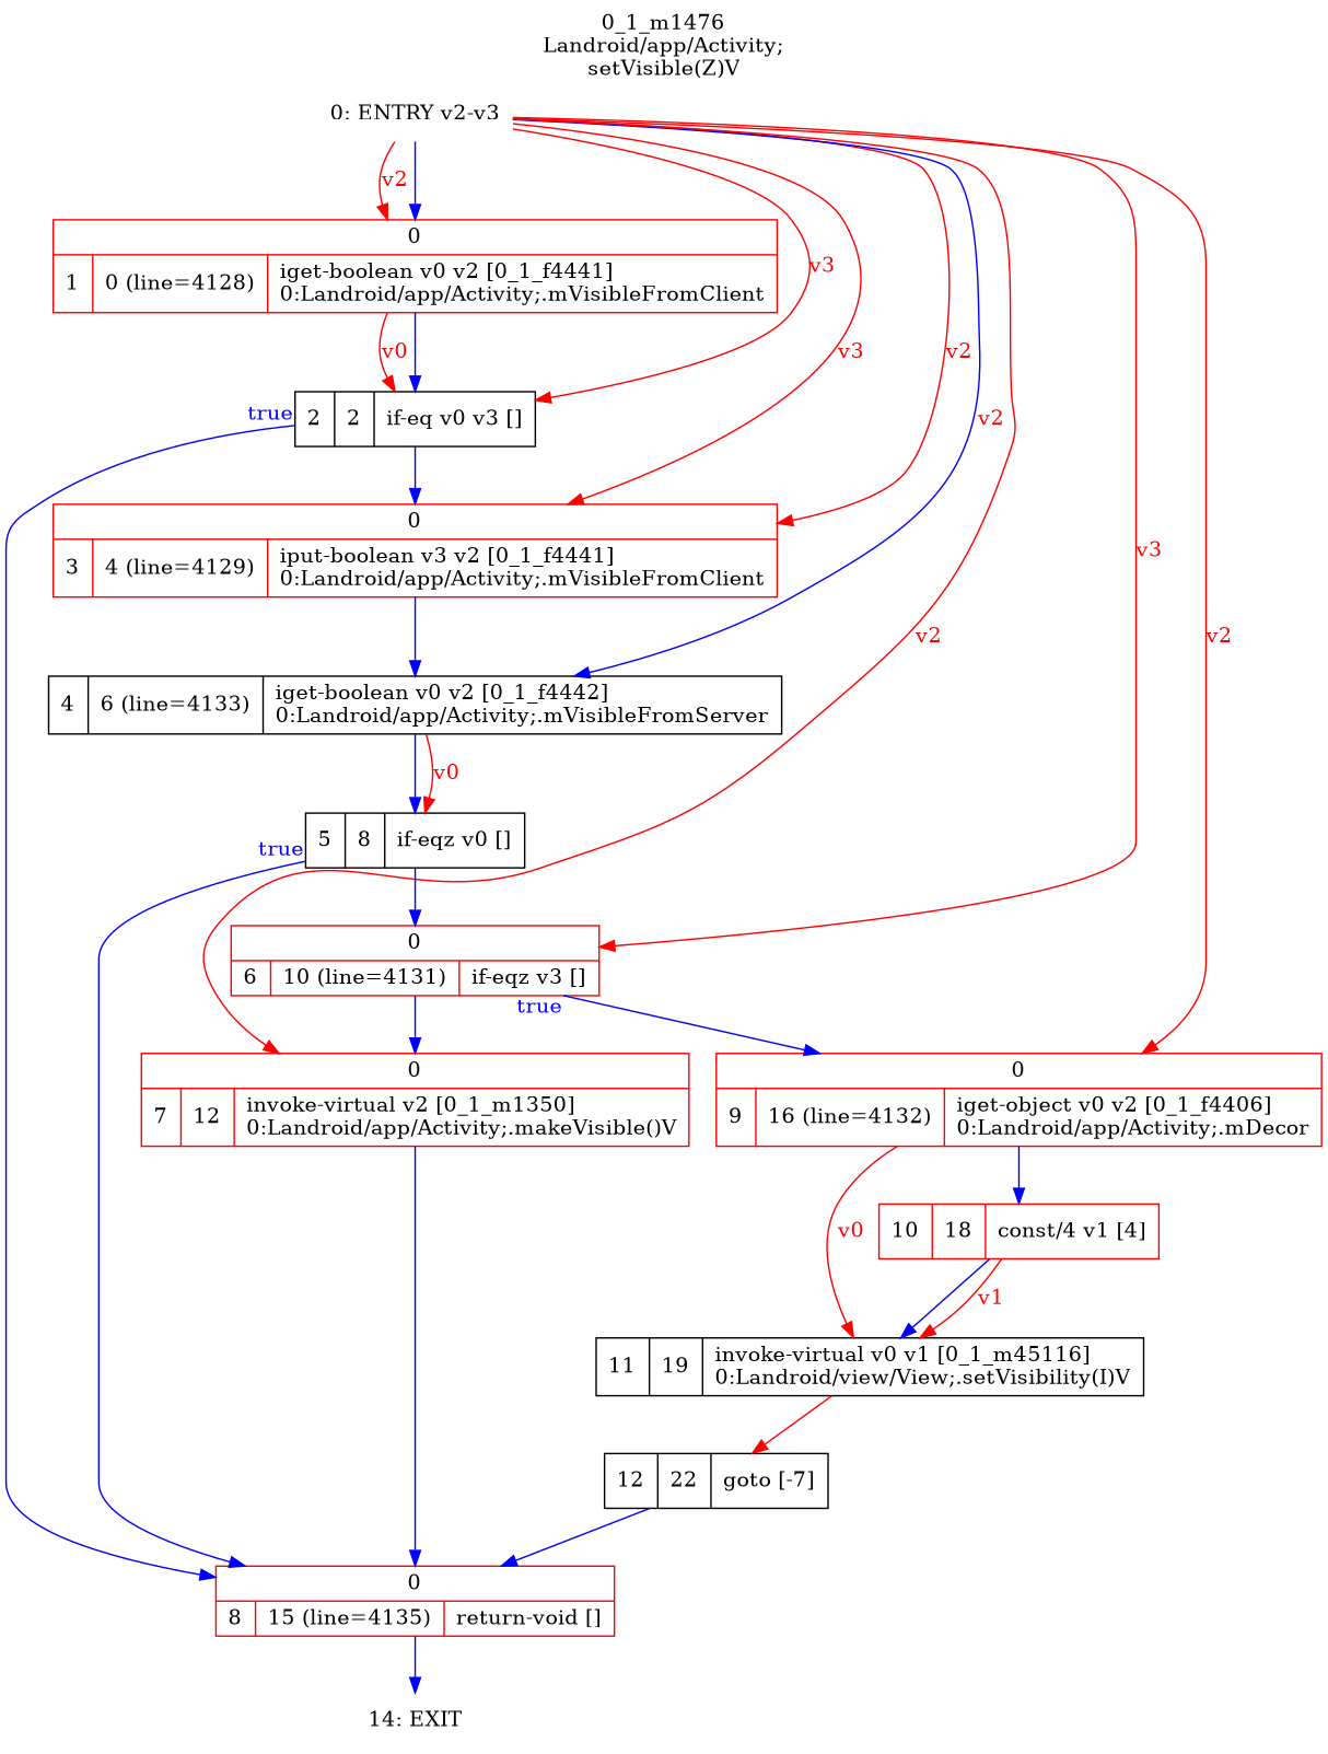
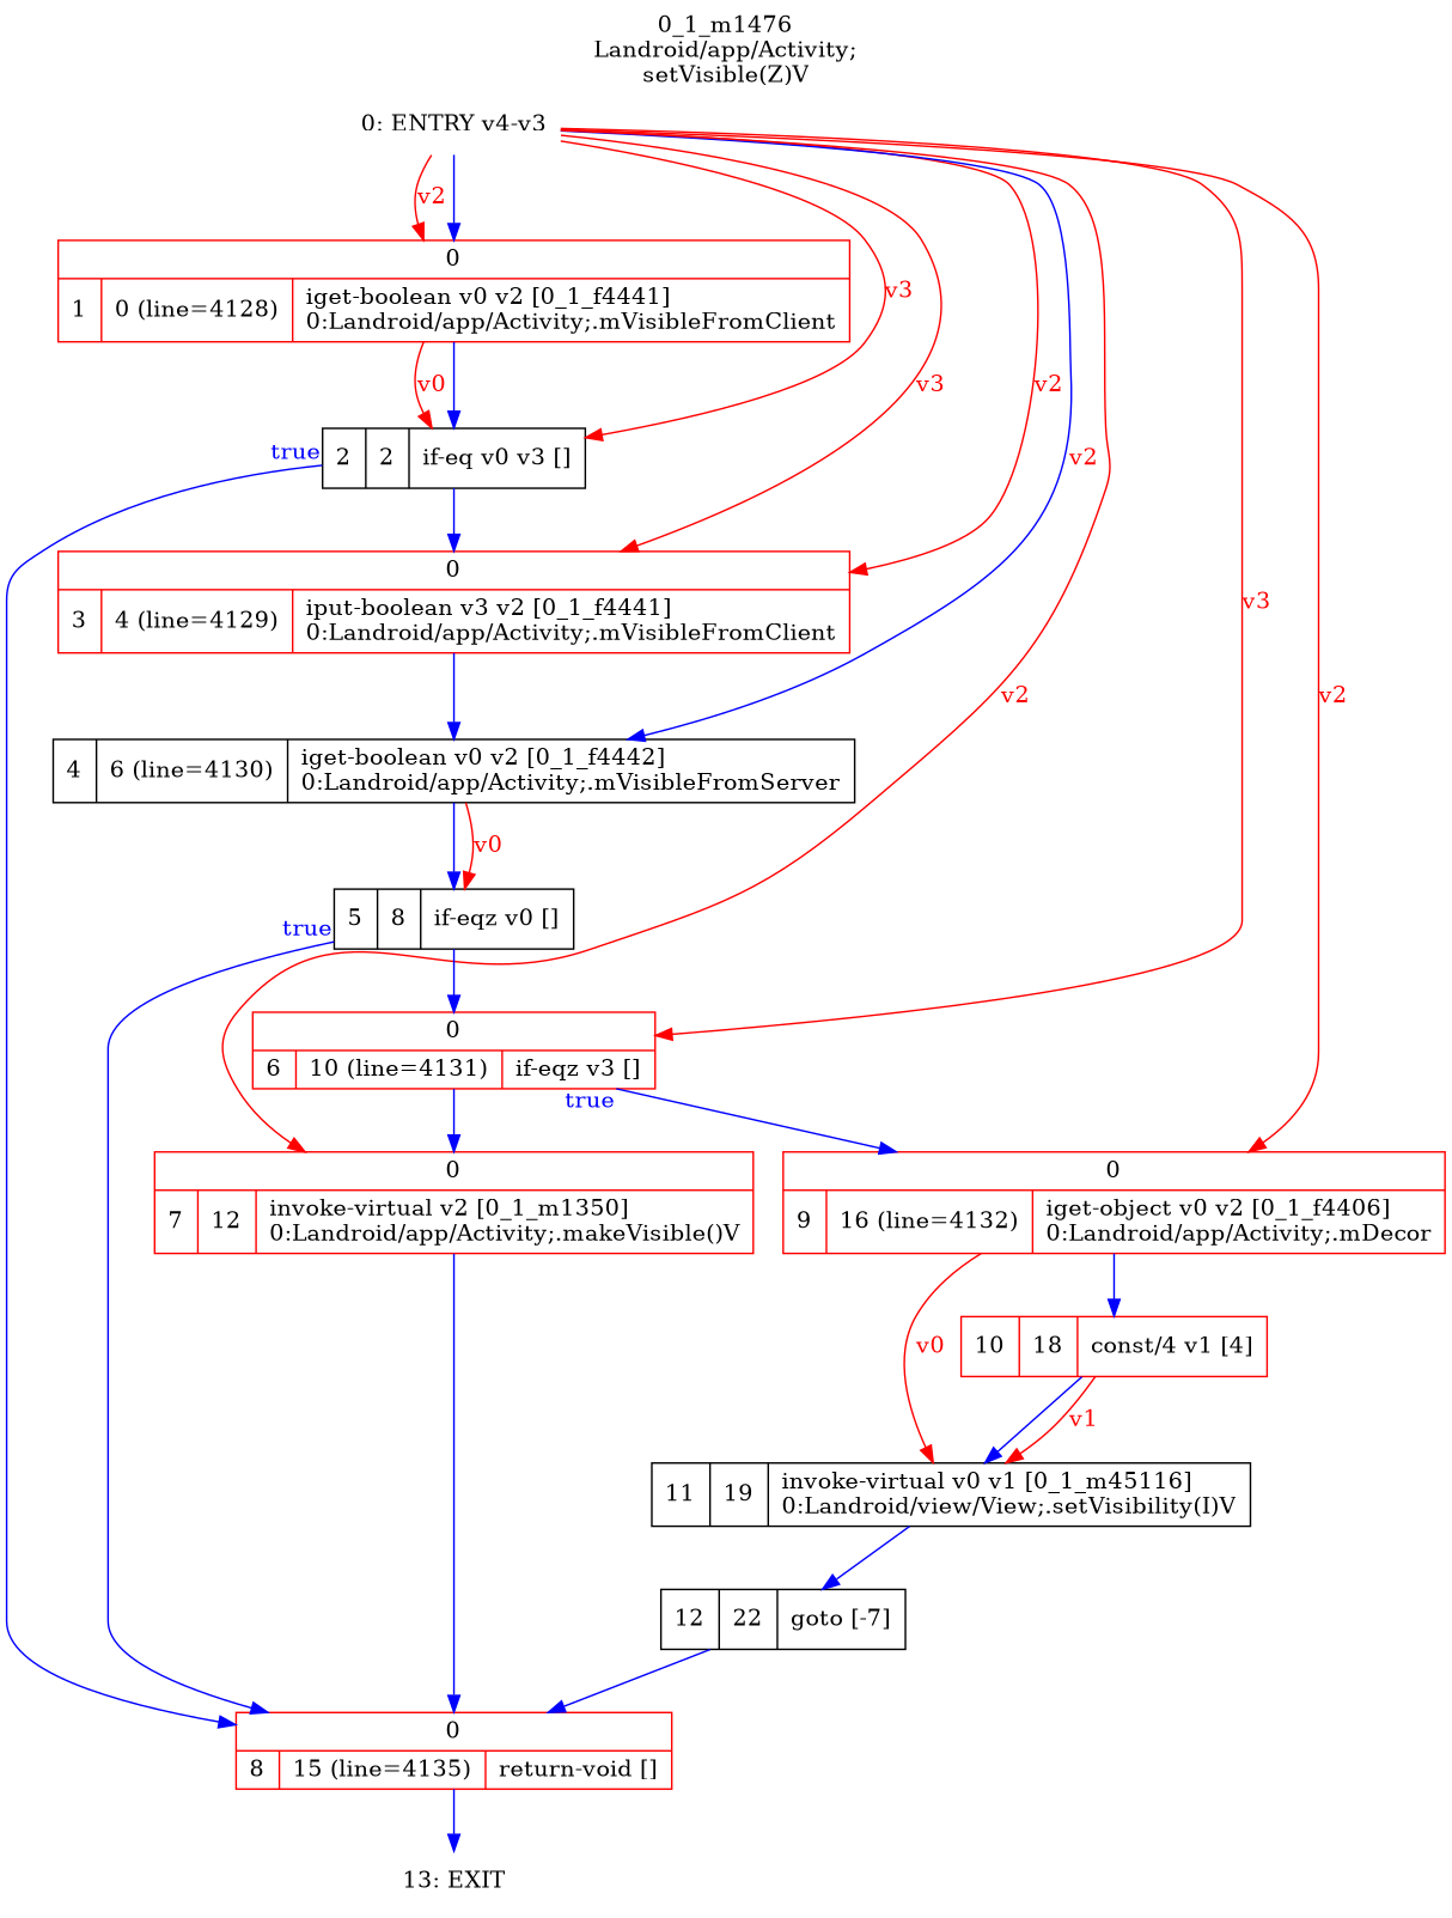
  digraph {
    label="0_1_m1476\nLandroid/app/Activity;\nsetVisible(Z)V"
    labelloc=t
    rankdir=UD
    node [shape=record]
    edge [color=blue fontcolor=blue weight=100]
-   n1 [label="0: ENTRY v2-v3" shape=plaintext]
+   n1 [label="0: ENTRY v4-v3" shape=plaintext]
    n2 [color=red label="{0|{1|0 (line=4128)|iget-boolean v0 v2 [0_1_f4441]\l0:Landroid/app/Activity;.mVisibleFromClient\l}}"]
    n3 [label="2|2|if-eq v0 v3 []\l"]
    n4 [color=red label="{0|{3|4 (line=4129)|iput-boolean v3 v2 [0_1_f4441]\l0:Landroid/app/Activity;.mVisibleFromClient\l}}"]
-   n5 [label="4|6 (line=4133)|iget-boolean v0 v2 [0_1_f4442]\l0:Landroid/app/Activity;.mVisibleFromServer\l"]
+   n5 [label="4|6 (line=4130)|iget-boolean v0 v2 [0_1_f4442]\l0:Landroid/app/Activity;.mVisibleFromServer\l"]
    n6 [color=red label="{0|{6|10 (line=4131)|if-eqz v3 []\l}}"]
    n7 [color=red label="{0|{7|12|invoke-virtual v2 [0_1_m1350]\l0:Landroid/app/Activity;.makeVisible()V\l}}"]
    n8 [color=red label="{0|{9|16 (line=4132)|iget-object v0 v2 [0_1_f4406]\l0:Landroid/app/Activity;.mDecor\l}}"]
    n9 [color=red label="{0|{8|15 (line=4135)|return-void []\l}}"]
    n10 [label="5|8|if-eqz v0 []\l"]
    n11 [color=red label="10|18|const/4 v1 [4]\l"]
    n12 [label="11|19|invoke-virtual v0 v1 [0_1_m45116]\l0:Landroid/view/View;.setVisibility(I)V\l"]
-   n13 [label="14: EXIT" shape=plaintext]
+   n13 [label="13: EXIT" shape=plaintext]
    n14 [label="12|22|goto [-7]\l"]
    n1 -> n2
    n1 -> n2 [color=red fontcolor=red label=v2 weight=""]
    n1 -> n3 [color=red fontcolor=red label=v3 weight=""]
    n1 -> n4 [color=red fontcolor=red label=v2 weight=""]
    n1 -> n4 [color=red fontcolor=red label=v3 weight=""]
    n1 -> n5 [fontcolor=red label=v2 weight=""]
    n1 -> n6 [color=red fontcolor=red label=v3 weight=""]
    n1 -> n7 [color=red fontcolor=red label=v2 weight=""]
    n1 -> n8 [color=red fontcolor=red label=v2 weight=""]
    n2 -> n3
    n2 -> n3 [color=red fontcolor=red label=v0 weight=""]
    n3 -> n4
    n3 -> n9 [taillabel=true weight=10]
    n4 -> n5
    n5 -> n10
    n5 -> n10 [color=red fontcolor=red label=v0 weight=""]
    n6 -> n7
    n6 -> n8 [taillabel=true weight=10]
    n7 -> n9
    n8 -> n11
    n8 -> n12 [color=red fontcolor=red label=v0 weight=""]
    n9 -> n13
    n10 -> n6
    n10 -> n9 [taillabel=true weight=10]
    n11 -> n12
    n11 -> n12 [color=red fontcolor=red label=v1 weight=""]
-   n12 -> n14 [color=red]
+   n12 -> n14
    n14 -> n9
  }
